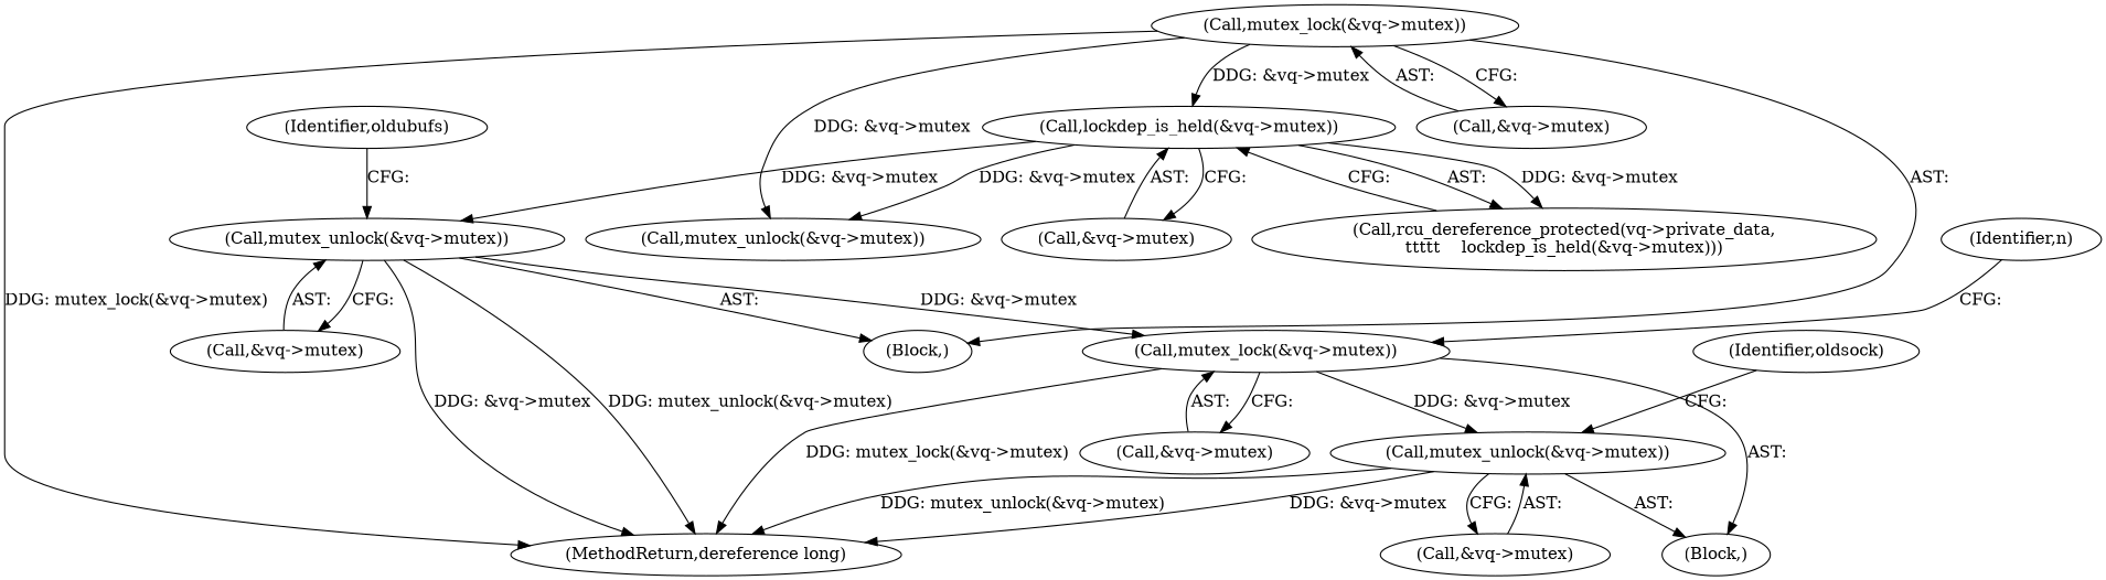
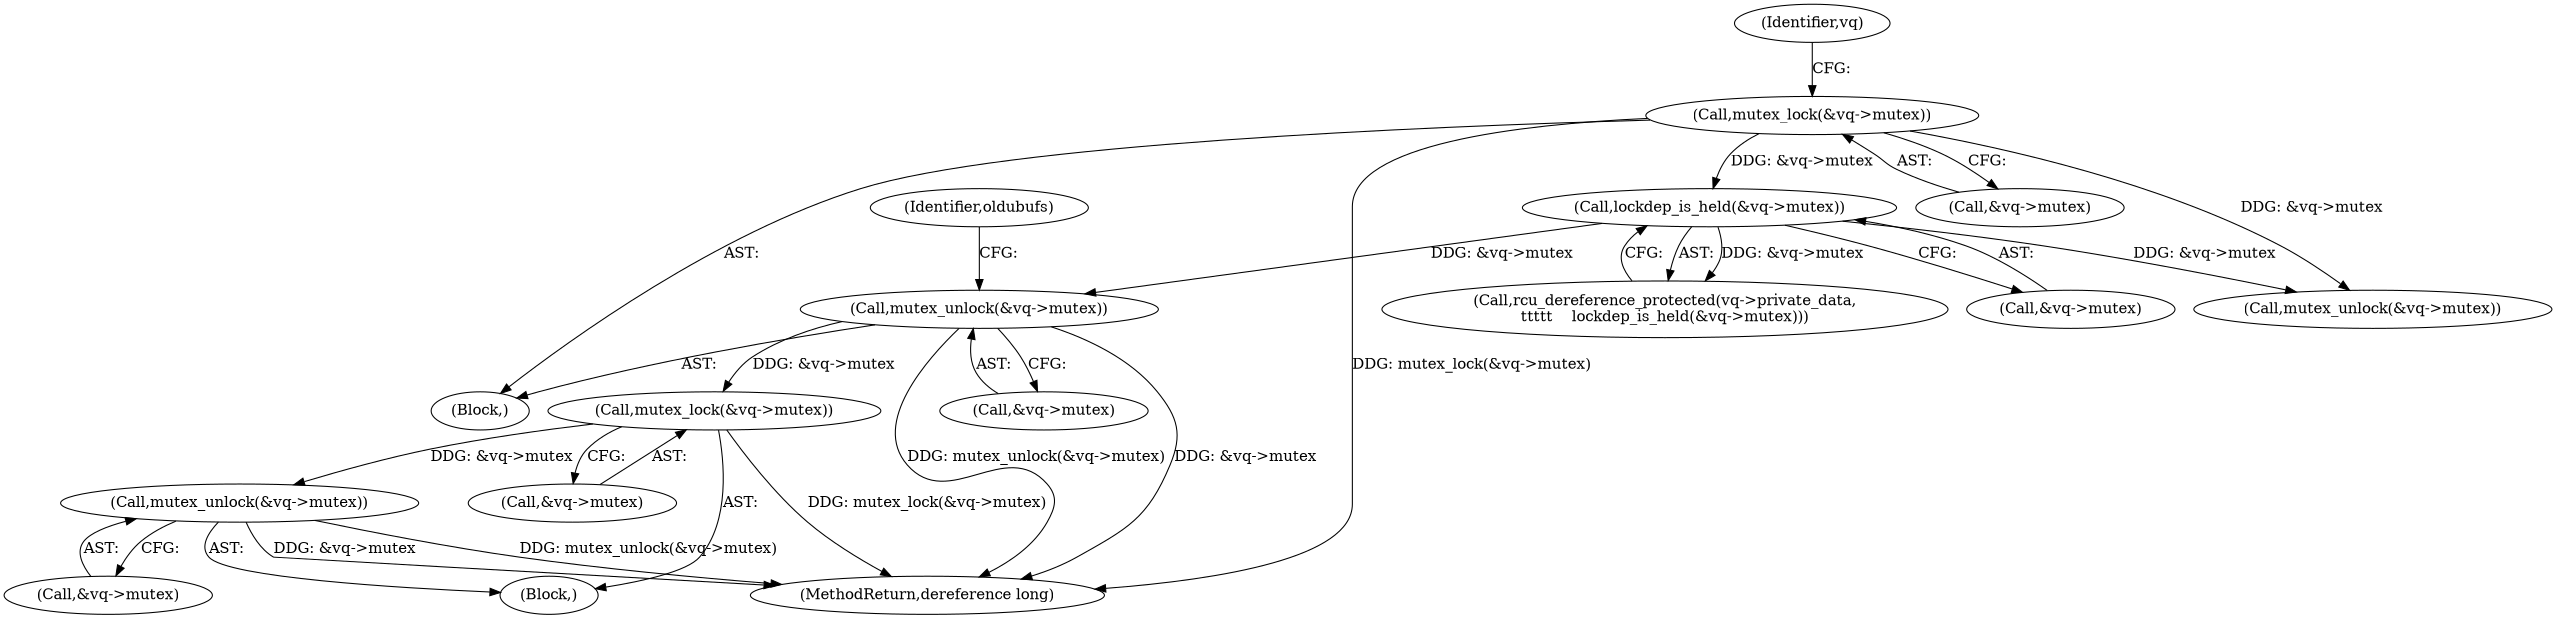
  digraph {
    n1 [label="(Call,mutex_unlock(&vq->mutex))"]
    n2 [label="(MethodReturn,dereference long)"]
    n3 [label="(Block,)"]
    n4 [label="(Call,&vq->mutex)"]
    n5 [label="(Call,mutex_lock(&vq->mutex))"]
    n6 [label="(Call,&vq->mutex)"]
    n7 [label="(Call,mutex_unlock(&vq->mutex))"]
    n8 [label="(Block,)"]
    n9 [label="(Call,&vq->mutex)"]
    n10 [label="(Call,lockdep_is_held(&vq->mutex))"]
    n11 [label="(Call,mutex_unlock(&vq->mutex))"]
    n12 [label="(Call,rcu_dereference_protected(vq->private_data,\n\t\t\t\t\t    lockdep_is_held(&vq->mutex)))"]
    n13 [label="(Call,&vq->mutex)"]
    n14 [label="(Call,mutex_lock(&vq->mutex))"]
    n15 [label="(Call,&vq->mutex)"]
-   n16 [label="(Identifier,n)"]
-   n18 [label="(Identifier,oldsock)"]
+   n17 [label="(Identifier,vq)"]
    n19 [label="(Identifier,oldubufs)"]
    n1 -> n2 [label="DDG: &vq->mutex"]
    n1 -> n2 [label="DDG: mutex_unlock(&vq->mutex)"]
    n1 -> n3 [label="AST: "]
    n1 -> n4 [label="CFG: "]
    n4 -> n1 [label="AST: "]
    n5 -> n1 [label="DDG: &vq->mutex"]
    n5 -> n2 [label="DDG: mutex_lock(&vq->mutex)"]
    n5 -> n3 [label="AST: "]
    n5 -> n6 [label="CFG: "]
    n6 -> n5 [label="AST: "]
    n7 -> n2 [label="DDG: &vq->mutex"]
    n7 -> n2 [label="DDG: mutex_unlock(&vq->mutex)"]
    n7 -> n5 [label="DDG: &vq->mutex"]
    n7 -> n8 [label="AST: "]
    n7 -> n9 [label="CFG: "]
    n9 -> n7 [label="AST: "]
    n10 -> n7 [label="DDG: &vq->mutex"]
    n10 -> n11 [label="DDG: &vq->mutex"]
    n10 -> n12 [label="AST: "]
    n10 -> n12 [label="DDG: &vq->mutex"]
    n10 -> n13 [label="CFG: "]
    n12 -> n10 [label="CFG: "]
    n13 -> n10 [label="AST: "]
    n14 -> n2 [label="DDG: mutex_lock(&vq->mutex)"]
    n14 -> n8 [label="AST: "]
    n14 -> n10 [label="DDG: &vq->mutex"]
    n14 -> n11 [label="DDG: &vq->mutex"]
    n14 -> n15 [label="CFG: "]
    n15 -> n14 [label="AST: "]
-   n16 -> n5 [label="CFG: "]
-   n18 -> n1 [label="CFG: "]
+   n17 -> n14 [label="CFG: "]
    n19 -> n7 [label="CFG: "]
  }
